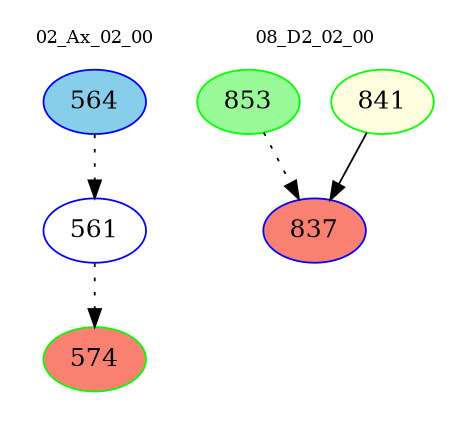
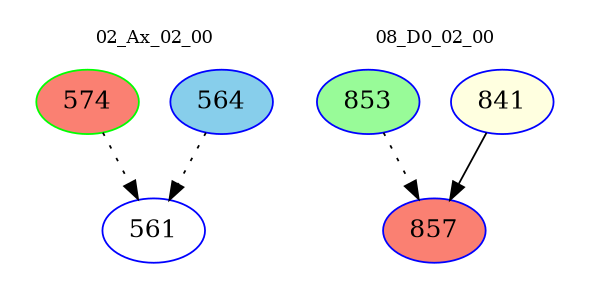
  digraph {
    node [color=blue fillcolor=salmon style=filled]
    edge [color=black style=dotted]
    n1 [fillcolor=skyblue label=564]
    n2 [fillcolor=white label=561]
    n3 [color=green label=574]
-   n4 [color=green fillcolor=lightyellow label=841]
-   n5 [label=837]
-   n6 [color=green fillcolor=palegreen label=853]
+   n4 [fillcolor=lightyellow label=841]
+   n5 [label=857]
+   n6 [fillcolor=palegreen label=853]
    subgraph cluster_1 {
      color=white
      fontsize=10
      label="02_Ax_02_00"
      n1
      n2
      n3
    }
    subgraph cluster_2 {
      color=white
      fontsize=10
-     label="08_D2_02_00"
+     label="08_D0_02_00"
      n4
      n5
      n6
    }
    n1 -> n2
-   n2 -> n3
+   n3 -> n2
    n4 -> n5 [style=solid]
    n6 -> n5
  }
